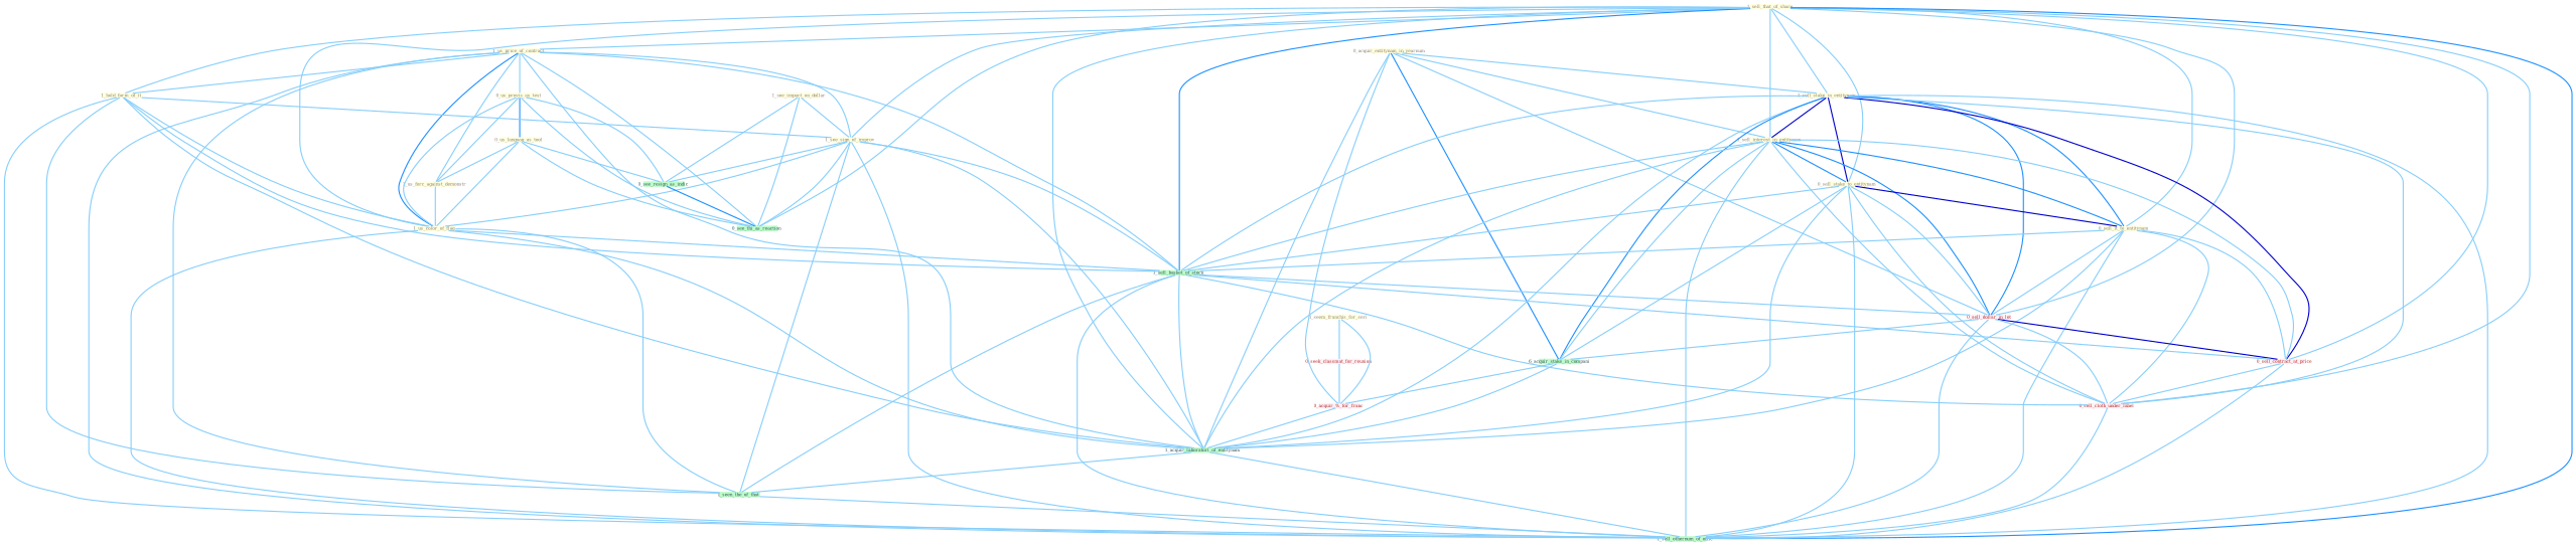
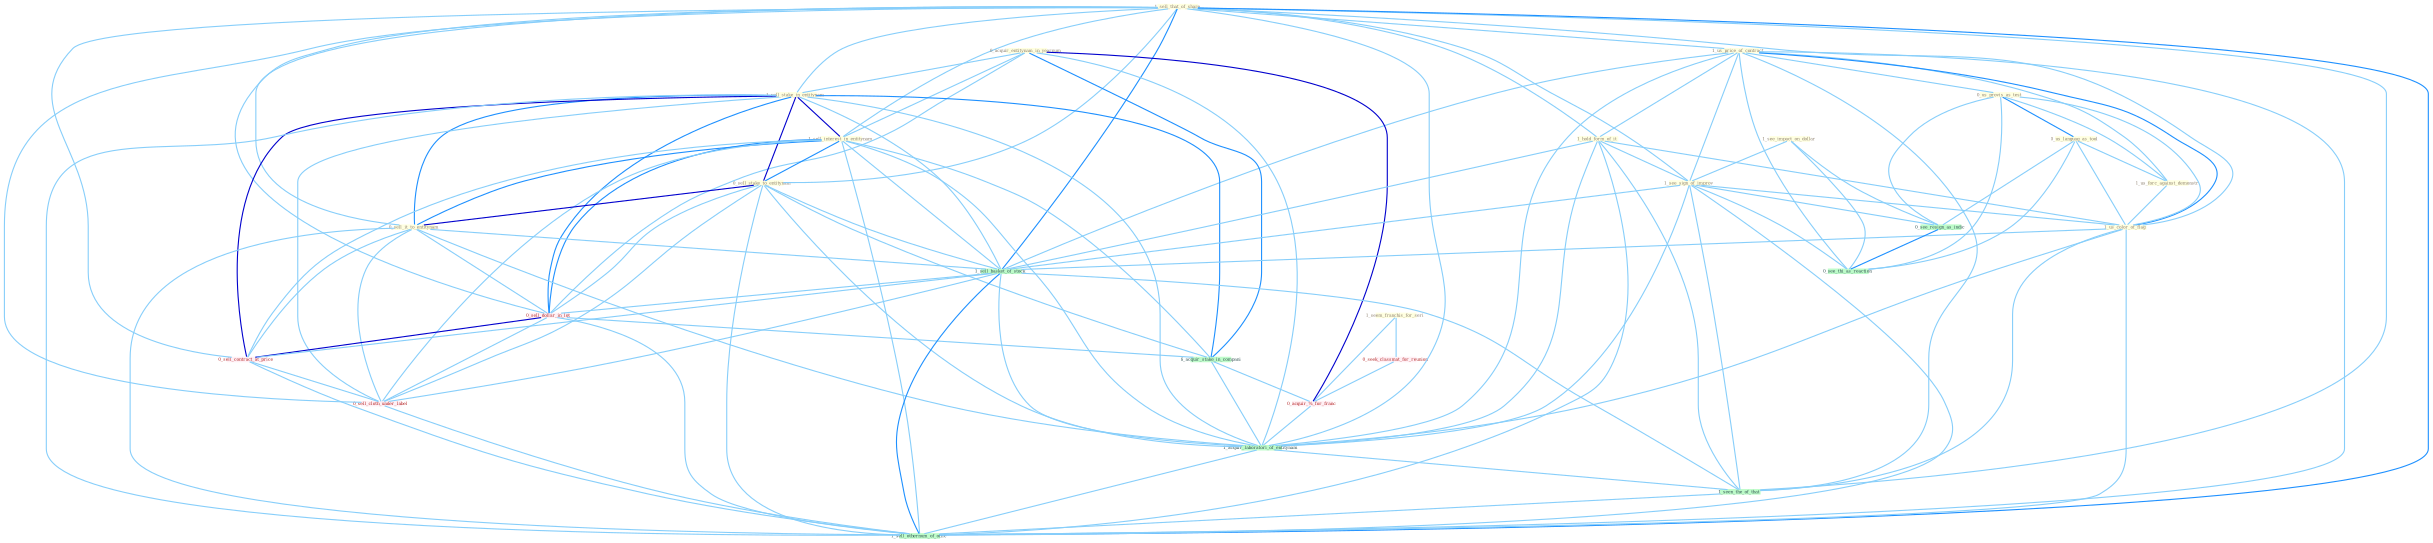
  graph {
    node [color="#ffffe0" fixedsize=true fontcolor="#8b7d6b" fontsize=4 shape=polygon style=filled]
    edge [color="#87cefa" w=1]
    "1_seem_franchis_for_seri " [height=.06 width=.5]
    n2 [height=.06 label="1_sell_that_of_share" width=.5]
    "1_us_price_of_contract " [height=.06 width=.5]
    "0_us_provis_as_test " [height=.06 width=.5]
    "0_acquir_entitynam_in_yearnum " [height=.06 width=.5]
    "1_sell_stake_in_entitynam " [height=.06 width=.5]
    "1_hold_form_of_it " [height=.06 width=.5]
    "1_see_impact_on_dollar " [height=.06 width=.5]
    "0_us_languag_as_tool " [height=.06 width=.5]
    "1_sell_interest_in_entitynam " [height=.06 width=.5]
    "0_sell_stake_to_entitynam " [height=.06 width=.5]
    "1_see_sign_of_improv " [height=.06 width=.5]
    "1_us_forc_against_demonstr " [height=.06 width=.5]
    "0_sell_it_to_entitynam " [height=.06 width=.5]
    "1_us_color_of_flag " [height=.06 width=.5]
    "0_seek_classmat_for_reunion " [color="#fff0f5" fontcolor="#b22222" height=.06 width=.5]
    "0_sell_dollar_in_lot " [color="#fff0f5" fontcolor="#b22222" height=.06 width=.5]
    "0_acquir_%_for_franc " [color="#fff0f5" fontcolor="#b22222" height=.06 width=.5]
    "0_sell_contract_at_price " [color="#fff0f5" fontcolor="#b22222" height=.06 width=.5]
    "0_sell_cloth_under_label " [color="#fff0f5" fontcolor="#b22222" height=.06 width=.5]
    "1_sell_basket_of_stock " [color="#BDFCC9" fontcolor="#2f4f4f" height=.06 width=.5]
    "1_acquir_laboratori_of_entitynam " [color="#BDFCC9" fontcolor="#2f4f4f" height=.06 width=.5]
    "1_seen_the_of_that " [color="#BDFCC9" fontcolor="#2f4f4f" height=.06 width=.5]
    "1_sell_othernum_of_offic " [color="#BDFCC9" fontcolor="#2f4f4f" height=.06 width=.5]
    "0_see_thi_as_reaction " [color="#BDFCC9" fontcolor="#2f4f4f" height=.06 width=.5]
    "0_see_resign_as_indic " [color="#BDFCC9" fontcolor="#2f4f4f" height=.06 width=.5]
    n27 [color="#BDFCC9" fontcolor="#2f4f4f" height=.06 label="6_acquir_stake_in_compani" width=.5]
    subgraph sub_1 {
      "1_seem_franchis_for_seri "
      n2
      "1_us_price_of_contract "
      "0_us_provis_as_test "
      "0_acquir_entitynam_in_yearnum "
      "1_sell_stake_in_entitynam "
      "1_hold_form_of_it "
      "1_see_impact_on_dollar "
      "0_us_languag_as_tool "
      "1_sell_interest_in_entitynam "
      "0_sell_stake_to_entitynam "
      "1_see_sign_of_improv "
      "1_us_forc_against_demonstr "
      "0_sell_it_to_entitynam "
      "1_us_color_of_flag "
    }
    subgraph sub_2 {
      "0_seek_classmat_for_reunion "
      "0_sell_dollar_in_lot "
      "0_acquir_%_for_franc "
      "0_sell_contract_at_price "
      "0_sell_cloth_under_label "
    }
    "1_seem_franchis_for_seri " -- "0_seek_classmat_for_reunion "
    "1_seem_franchis_for_seri " -- "0_acquir_%_for_franc "
    n2 -- "1_us_price_of_contract "
    n2 -- "1_sell_stake_in_entitynam "
    n2 -- "1_hold_form_of_it "
    n2 -- "1_sell_interest_in_entitynam "
    n2 -- "0_sell_stake_to_entitynam "
    n2 -- "1_see_sign_of_improv "
    n2 -- "0_sell_it_to_entitynam "
    n2 -- "1_us_color_of_flag "
    n2 -- "0_sell_dollar_in_lot "
    n2 -- "0_sell_contract_at_price "
    n2 -- "0_sell_cloth_under_label "
    n2 -- "1_sell_basket_of_stock " [color="#1e90ff" w=2]
    n2 -- "1_acquir_laboratori_of_entitynam "
-   n2 -- "0_see_thi_as_reaction "
+   n2 -- "1_seen_the_of_that "
    n2 -- "1_sell_othernum_of_offic " [color="#1e90ff" w=2]
    "1_us_price_of_contract " -- "0_us_provis_as_test "
    "1_us_price_of_contract " -- "1_hold_form_of_it "
    "1_us_price_of_contract " -- "1_see_sign_of_improv "
    "1_us_price_of_contract " -- "1_us_forc_against_demonstr "
    "1_us_price_of_contract " -- "1_us_color_of_flag " [color="#1e90ff" w=2]
    "1_us_price_of_contract " -- "1_sell_basket_of_stock "
    "1_us_price_of_contract " -- "1_acquir_laboratori_of_entitynam "
    "1_us_price_of_contract " -- "1_seen_the_of_that "
    "1_us_price_of_contract " -- "1_sell_othernum_of_offic "
    "1_us_price_of_contract " -- "0_see_thi_as_reaction "
    "0_us_provis_as_test " -- "0_us_languag_as_tool " [color="#1e90ff" w=2]
    "0_us_provis_as_test " -- "1_us_forc_against_demonstr "
    "0_us_provis_as_test " -- "1_us_color_of_flag "
    "0_us_provis_as_test " -- "0_see_thi_as_reaction "
    "0_us_provis_as_test " -- "0_see_resign_as_indic "
    "0_acquir_entitynam_in_yearnum " -- "1_sell_stake_in_entitynam "
    "0_acquir_entitynam_in_yearnum " -- "1_sell_interest_in_entitynam "
    "0_acquir_entitynam_in_yearnum " -- "0_sell_dollar_in_lot "
-   "0_acquir_entitynam_in_yearnum " -- "0_acquir_%_for_franc "
+   "0_acquir_entitynam_in_yearnum " -- "0_acquir_%_for_franc " [color="#0000cd"]
    "0_acquir_entitynam_in_yearnum " -- "1_acquir_laboratori_of_entitynam "
    "0_acquir_entitynam_in_yearnum " -- n27 [color="#1e90ff" w=2]
    "1_sell_stake_in_entitynam " -- "1_sell_interest_in_entitynam " [color="#0000cd" w=3]
    "1_sell_stake_in_entitynam " -- "0_sell_stake_to_entitynam " [color="#0000cd" w=3]
    "1_sell_stake_in_entitynam " -- "0_sell_it_to_entitynam " [color="#1e90ff" w=2]
    "1_sell_stake_in_entitynam " -- "0_sell_dollar_in_lot " [color="#1e90ff" w=2]
    "1_sell_stake_in_entitynam " -- "0_sell_contract_at_price " [color="#0000cd"]
    "1_sell_stake_in_entitynam " -- "0_sell_cloth_under_label "
    "1_sell_stake_in_entitynam " -- "1_sell_basket_of_stock "
    "1_sell_stake_in_entitynam " -- "1_acquir_laboratori_of_entitynam "
    "1_sell_stake_in_entitynam " -- "1_sell_othernum_of_offic "
    "1_sell_stake_in_entitynam " -- n27 [color="#1e90ff" w=2]
    "1_hold_form_of_it " -- "1_see_sign_of_improv "
    "1_hold_form_of_it " -- "1_us_color_of_flag "
    "1_hold_form_of_it " -- "1_sell_basket_of_stock "
    "1_hold_form_of_it " -- "1_acquir_laboratori_of_entitynam "
    "1_hold_form_of_it " -- "1_seen_the_of_that "
    "1_hold_form_of_it " -- "1_sell_othernum_of_offic "
    "1_see_impact_on_dollar " -- "1_see_sign_of_improv "
    "1_see_impact_on_dollar " -- "0_see_thi_as_reaction "
    "1_see_impact_on_dollar " -- "0_see_resign_as_indic "
    "0_us_languag_as_tool " -- "1_us_forc_against_demonstr "
    "0_us_languag_as_tool " -- "1_us_color_of_flag "
    "0_us_languag_as_tool " -- "0_see_thi_as_reaction "
    "0_us_languag_as_tool " -- "0_see_resign_as_indic "
    "1_sell_interest_in_entitynam " -- "0_sell_stake_to_entitynam " [color="#1e90ff" w=2]
    "1_sell_interest_in_entitynam " -- "0_sell_it_to_entitynam " [color="#1e90ff" w=2]
    "1_sell_interest_in_entitynam " -- "0_sell_dollar_in_lot " [color="#1e90ff" w=2]
    "1_sell_interest_in_entitynam " -- "0_sell_contract_at_price "
    "1_sell_interest_in_entitynam " -- "0_sell_cloth_under_label "
    "1_sell_interest_in_entitynam " -- "1_sell_basket_of_stock "
    "1_sell_interest_in_entitynam " -- "1_acquir_laboratori_of_entitynam "
    "1_sell_interest_in_entitynam " -- "1_sell_othernum_of_offic "
    "1_sell_interest_in_entitynam " -- n27
    "0_sell_stake_to_entitynam " -- "0_sell_it_to_entitynam " [color="#0000cd" w=3]
    "0_sell_stake_to_entitynam " -- "0_sell_dollar_in_lot "
    "0_sell_stake_to_entitynam " -- "0_sell_cloth_under_label "
    "0_sell_stake_to_entitynam " -- "1_sell_basket_of_stock "
    "0_sell_stake_to_entitynam " -- "1_acquir_laboratori_of_entitynam "
    "0_sell_stake_to_entitynam " -- "1_sell_othernum_of_offic "
    "0_sell_stake_to_entitynam " -- n27
    "1_see_sign_of_improv " -- "1_us_color_of_flag "
    "1_see_sign_of_improv " -- "1_sell_basket_of_stock "
    "1_see_sign_of_improv " -- "1_acquir_laboratori_of_entitynam "
    "1_see_sign_of_improv " -- "1_seen_the_of_that "
    "1_see_sign_of_improv " -- "1_sell_othernum_of_offic "
    "1_see_sign_of_improv " -- "0_see_thi_as_reaction "
    "1_see_sign_of_improv " -- "0_see_resign_as_indic "
    "1_us_forc_against_demonstr " -- "1_us_color_of_flag "
    "0_sell_it_to_entitynam " -- "0_sell_dollar_in_lot "
    "0_sell_it_to_entitynam " -- "0_sell_contract_at_price "
    "0_sell_it_to_entitynam " -- "0_sell_cloth_under_label "
    "0_sell_it_to_entitynam " -- "1_sell_basket_of_stock "
    "0_sell_it_to_entitynam " -- "1_acquir_laboratori_of_entitynam "
    "0_sell_it_to_entitynam " -- "1_sell_othernum_of_offic "
    "1_us_color_of_flag " -- "1_sell_basket_of_stock "
    "1_us_color_of_flag " -- "1_acquir_laboratori_of_entitynam "
    "1_us_color_of_flag " -- "1_seen_the_of_that "
    "1_us_color_of_flag " -- "1_sell_othernum_of_offic "
    "0_seek_classmat_for_reunion " -- "0_acquir_%_for_franc "
    "0_sell_dollar_in_lot " -- "0_sell_contract_at_price " [color="#0000cd"]
    "0_sell_dollar_in_lot " -- "0_sell_cloth_under_label "
    "0_sell_dollar_in_lot " -- "1_sell_othernum_of_offic "
    "0_sell_dollar_in_lot " -- n27
    "0_acquir_%_for_franc " -- "1_acquir_laboratori_of_entitynam "
    "0_sell_contract_at_price " -- "0_sell_cloth_under_label "
    "0_sell_contract_at_price " -- "1_sell_othernum_of_offic "
    "0_sell_cloth_under_label " -- "1_sell_othernum_of_offic "
    "1_sell_basket_of_stock " -- "0_sell_dollar_in_lot "
    "1_sell_basket_of_stock " -- "0_sell_contract_at_price "
    "1_sell_basket_of_stock " -- "0_sell_cloth_under_label "
    "1_sell_basket_of_stock " -- "1_acquir_laboratori_of_entitynam "
    "1_sell_basket_of_stock " -- "1_seen_the_of_that "
-   "1_sell_basket_of_stock " -- "1_sell_othernum_of_offic " [w=2]
+   "1_sell_basket_of_stock " -- "1_sell_othernum_of_offic " [color="#1e90ff" w=2]
    "1_acquir_laboratori_of_entitynam " -- "1_seen_the_of_that "
    "1_acquir_laboratori_of_entitynam " -- "1_sell_othernum_of_offic "
    "1_seen_the_of_that " -- "1_sell_othernum_of_offic "
    "0_see_resign_as_indic " -- "0_see_thi_as_reaction " [color="#1e90ff" w=2]
    n27 -- "0_acquir_%_for_franc "
    n27 -- "1_acquir_laboratori_of_entitynam "
  }
